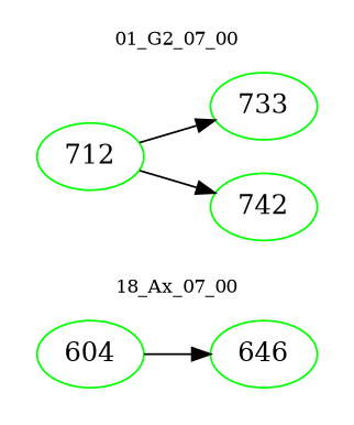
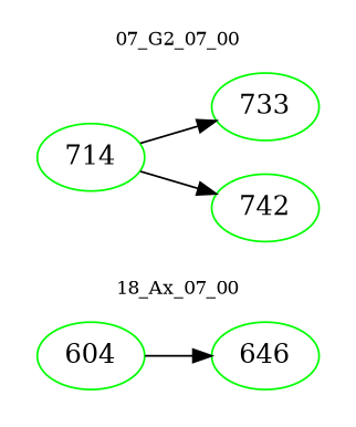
  digraph {
    rankdir=LR
    node [color=green]
    edge [color=black]
    n1 [label=604]
    n2 [label=646]
    n3 [label=742]
-   n4 [label=712]
+   n4 [label=714]
    n5 [label=733]
    subgraph cluster_1 {
      color=white
      fontsize=10
      label="18_Ax_07_00"
      n1
      n2
    }
    subgraph cluster_2 {
      color=white
      fontsize=10
-     label="01_G2_07_00"
+     label="07_G2_07_00"
      n3
      n4
      n5
    }
    n1 -> n2
    n4 -> n3
    n4 -> n5
  }
